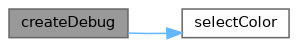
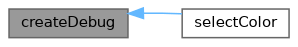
  digraph {
    rankdir=LR
    node [fontname=Helvetica fontsize=10 shape=box style=filled]
    n1 [color=gray40 fillcolor=grey60 fontcolor=black height=0.2 label=createDebug width=0.4]
    n2 [color=grey40 fillcolor=white height=0.2 label=selectColor width=0.4]
-   n1 -> n2 [color=steelblue1 fontname=Helvetica fontsize=10 labelfontname=Helvetica labelfontsize=10 style=solid]
+   n2 -> n1 [color=steelblue1 fontname=Helvetica fontsize=10 labelfontname=Helvetica labelfontsize=10 style=solid]
  }
